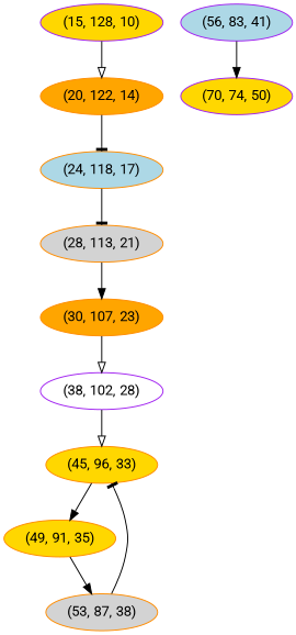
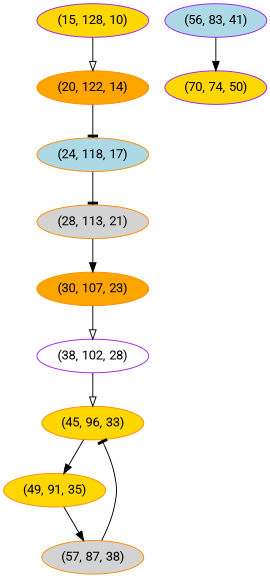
  digraph {
    fontname=Roboto
    node [color=darkorange fillcolor=gold fontname=Roboto style=filled]
    edge [arrowhead=normal fontname=Roboto]
    "(15, 128, 10)" [color=purple]
    "(20, 122, 14)" [fillcolor=orange]
    "(24, 118, 17)" [fillcolor=lightblue]
    "(28, 113, 21)" [fillcolor=lightgrey]
    "(30, 107, 23)" [fillcolor=orange]
    "(38, 102, 28)" [color=purple fillcolor=white]
    "(45, 96, 33)"
    "(49, 91, 35)"
-   "(53, 87, 38)" [fillcolor=lightgrey]
+   "(53, 87, 38)" [fillcolor=lightgrey label="(57, 87, 38)"]
    "(56, 83, 41)" [color=purple fillcolor=lightblue]
    "(70, 74, 50)" [color=purple]
    "(15, 128, 10)" -> "(20, 122, 14)" [arrowhead=onormal]
    "(20, 122, 14)" -> "(24, 118, 17)" [arrowhead=tee]
    "(24, 118, 17)" -> "(28, 113, 21)" [arrowhead=tee]
    "(28, 113, 21)" -> "(30, 107, 23)"
    "(30, 107, 23)" -> "(38, 102, 28)" [arrowhead=onormal]
    "(38, 102, 28)" -> "(45, 96, 33)" [arrowhead=onormal]
    "(45, 96, 33)" -> "(49, 91, 35)"
    "(49, 91, 35)" -> "(53, 87, 38)"
    "(53, 87, 38)" -> "(45, 96, 33)" [arrowhead=tee]
    "(56, 83, 41)" -> "(70, 74, 50)"
  }
